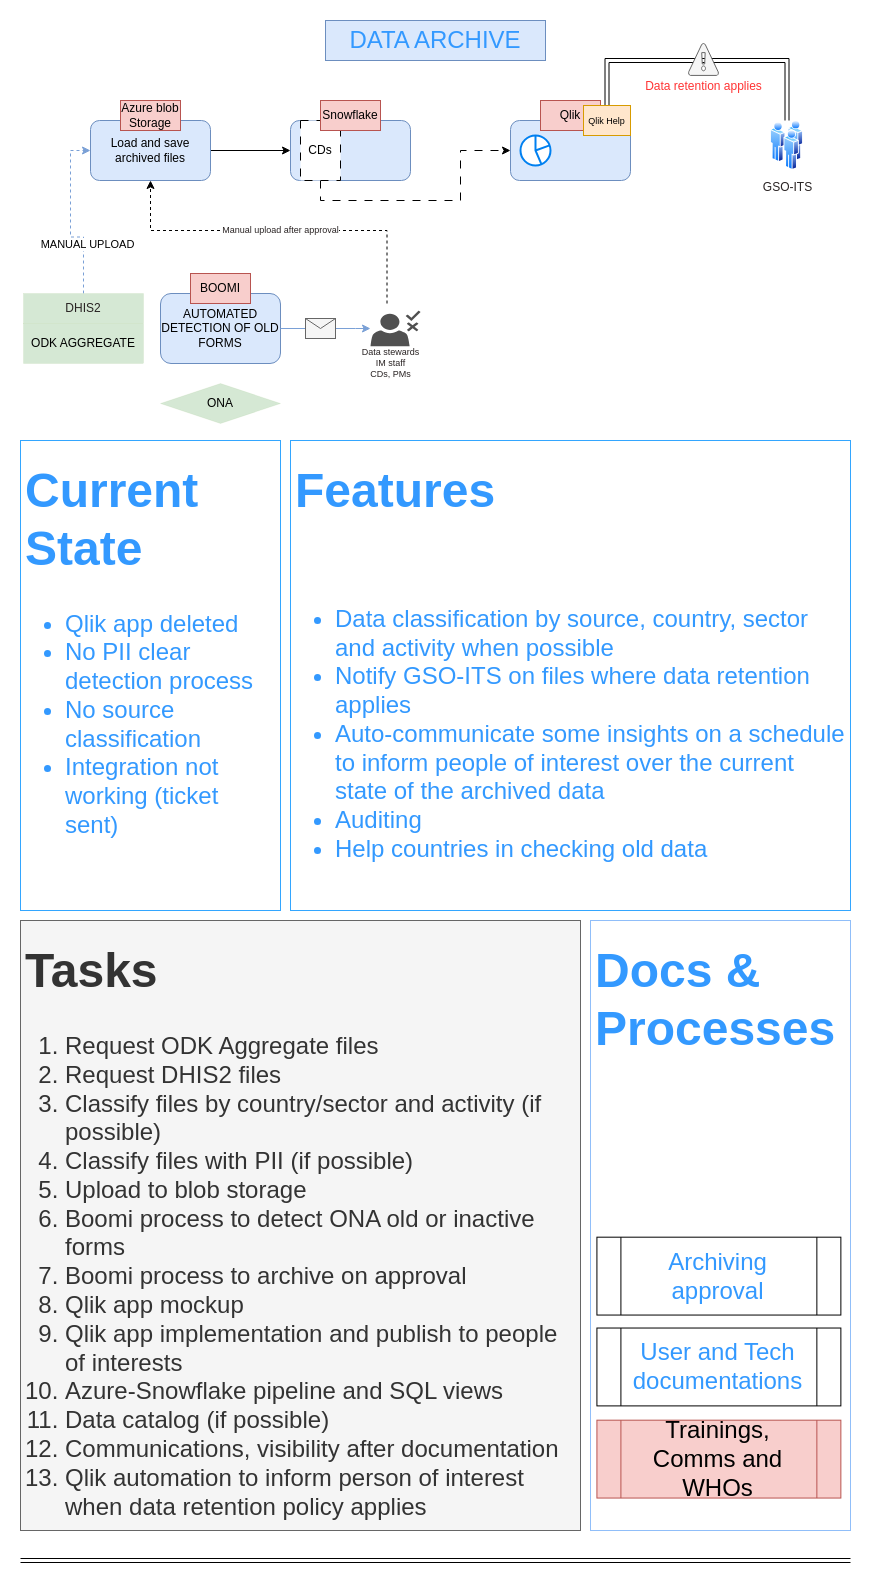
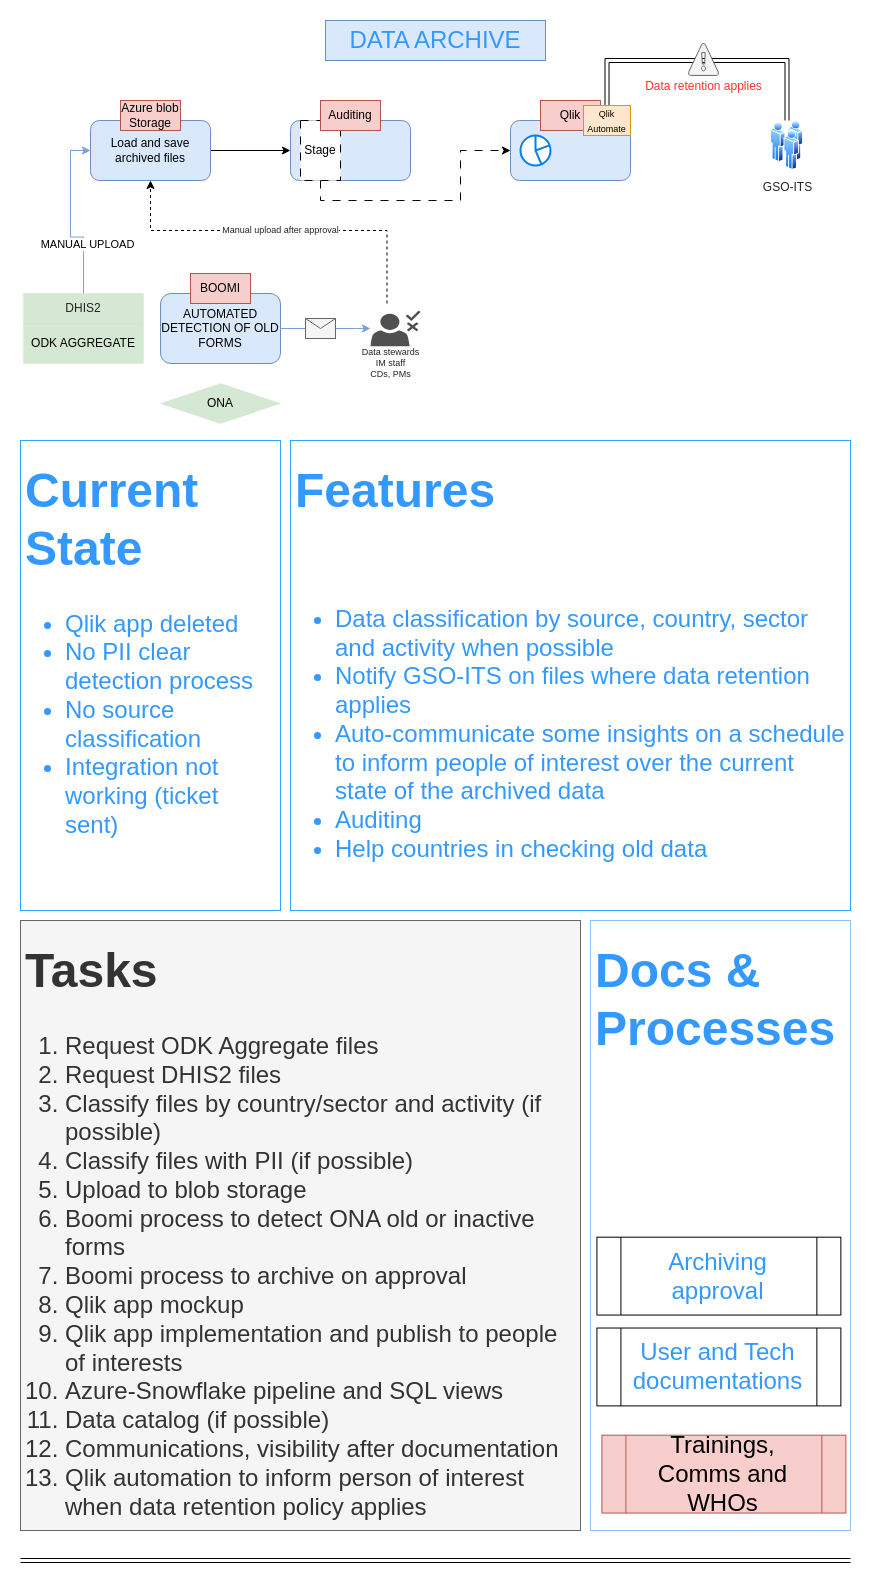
  <mxCell id="0" />
  <mxCell id="1" parent="0" />
  <mxCell id="2" style="edgeStyle=orthogonalEdgeStyle;rounded=0;orthogonalLoop=1;jettySize=auto;html=1;exitX=1;exitY=0.5;exitDx=0;exitDy=0;" parent="1" source="3" target="5" edge="1"><mxGeometry relative="1" as="geometry" /></mxCell>
  <mxCell id="3" value="Load and save archived files" style="rounded=1;whiteSpace=wrap;html=1;fillColor=#dae8fc;strokeColor=#6c8ebf;" parent="1" vertex="1"><mxGeometry x="90" y="120" width="120" height="60" as="geometry" /></mxCell>
  <mxCell id="4" value="Azure blob Storage" style="text;html=1;strokeColor=#b85450;fillColor=#f8cecc;align=center;verticalAlign=middle;whiteSpace=wrap;rounded=0;" parent="1" vertex="1"><mxGeometry x="120" y="100" width="60" height="30" as="geometry" /></mxCell>
  <mxCell id="5" value="" style="rounded=1;whiteSpace=wrap;html=1;fillColor=#dae8fc;strokeColor=#6c8ebf;" parent="1" vertex="1"><mxGeometry x="290" y="120" width="120" height="60" as="geometry" /></mxCell>
  <mxCell id="6" style="edgeStyle=orthogonalEdgeStyle;rounded=0;orthogonalLoop=1;jettySize=auto;html=1;exitX=0.5;exitY=1;exitDx=0;exitDy=0;dashed=1;dashPattern=8 8;entryX=0;entryY=0.5;entryDx=0;entryDy=0;" parent="1" source="7" target="9" edge="1"><mxGeometry relative="1" as="geometry"><mxPoint x="500" y="150" as="targetPoint" /><Array as="points"><mxPoint x="320" y="200" /><mxPoint x="460" y="200" /><mxPoint x="460" y="150" /></Array></mxGeometry></mxCell>
- <mxCell id="7" value="CDs" style="rounded=0;whiteSpace=wrap;html=1;dashed=1;dashPattern=8 8;" parent="1" vertex="1"><mxGeometry x="300" y="120" width="40" height="60" as="geometry" /></mxCell>
- <mxCell id="8" value="Snowflake" style="text;html=1;strokeColor=#b85450;fillColor=#f8cecc;align=center;verticalAlign=middle;whiteSpace=wrap;rounded=0;" parent="1" vertex="1"><mxGeometry x="320" y="100" width="60" height="30" as="geometry" /></mxCell>
+ <mxCell id="7" value="Stage" style="rounded=0;whiteSpace=wrap;html=1;dashed=1;dashPattern=8 8;" parent="1" vertex="1"><mxGeometry x="300" y="120" width="40" height="60" as="geometry" /></mxCell>
+ <mxCell id="8" value="Auditing" style="text;html=1;strokeColor=#b85450;fillColor=#f8cecc;align=center;verticalAlign=middle;whiteSpace=wrap;rounded=0;" parent="1" vertex="1"><mxGeometry x="320" y="100" width="60" height="30" as="geometry" /></mxCell>
  <mxCell id="9" value="" style="rounded=1;whiteSpace=wrap;html=1;fillColor=#dae8fc;strokeColor=#6c8ebf;" parent="1" vertex="1"><mxGeometry x="510" y="120" width="120" height="60" as="geometry" /></mxCell>
  <mxCell id="10" value="Qlik" style="text;html=1;strokeColor=#b85450;fillColor=#f8cecc;align=center;verticalAlign=middle;whiteSpace=wrap;rounded=0;" parent="1" vertex="1"><mxGeometry x="540" y="100" width="60" height="30" as="geometry" /></mxCell>
  <mxCell id="11" value="" style="shape=image;html=1;verticalAlign=top;verticalLabelPosition=bottom;labelBackgroundColor=#ffffff;imageAspect=0;aspect=fixed;image=https://cdn0.iconfinder.com/data/icons/evericons-24px-vol-1/24/bar-chart-128.png;dashed=1;dashPattern=8 8;imageBackground=none;imageBorder=none;fontColor=#007FFF;" parent="1" vertex="1"><mxGeometry x="583" y="130" width="40" height="40" as="geometry" /></mxCell>
  <mxCell id="12" value="" style="shape=image;html=1;verticalAlign=top;verticalLabelPosition=bottom;labelBackgroundColor=#ffffff;imageAspect=0;aspect=fixed;image=https://cdn2.iconfinder.com/data/icons/gnomeicontheme/16x16/stock/data/stock_data-table.png;dashed=1;dashPattern=8 8;fontColor=#007FFF;" parent="1" vertex="1"><mxGeometry x="549" y="130" width="40" height="40" as="geometry" /></mxCell>
  <mxCell id="13" value="" style="html=1;verticalLabelPosition=bottom;align=center;labelBackgroundColor=#ffffff;verticalAlign=top;strokeWidth=2;strokeColor=#0080F0;shadow=0;dashed=0;shape=mxgraph.ios7.icons.pie_chart;dashPattern=8 8;fontColor=#007FFF;" parent="1" vertex="1"><mxGeometry x="520" y="135" width="30" height="30" as="geometry" /></mxCell>
- <mxCell id="14" style="edgeStyle=orthogonalEdgeStyle;rounded=0;orthogonalLoop=1;jettySize=auto;html=1;entryX=0;entryY=0.5;entryDx=0;entryDy=0;strokeColor=#7AA0D6;fontColor=#FFFFFF;dashed=1;" parent="1" source="16" target="3" edge="1"><mxGeometry relative="1" as="geometry" /></mxCell>
+ <mxCell id="14" style="edgeStyle=orthogonalEdgeStyle;rounded=0;orthogonalLoop=1;jettySize=auto;html=1;entryX=0;entryY=0.5;entryDx=0;entryDy=0;strokeColor=#7AA0D6;fontColor=#FFFFFF;" parent="1" source="16" target="3" edge="1"><mxGeometry relative="1" as="geometry" /></mxCell>
  <mxCell id="15" value="&lt;font color=&quot;#000000&quot;&gt;MANUAL UPLOAD&lt;/font&gt;" style="edgeLabel;html=1;align=center;verticalAlign=middle;resizable=0;points=[];fontColor=#FFFFFF;" parent="14" vertex="1" connectable="0"><mxGeometry x="-0.437" y="-3" relative="1" as="geometry"><mxPoint as="offset" /></mxGeometry></mxCell>
  <mxCell id="16" value="&lt;font color=&quot;#292323&quot;&gt;DHIS2&lt;/font&gt;" style="rounded=0;whiteSpace=wrap;html=1;fillColor=#d5e8d4;strokeColor=#82b366;strokeWidth=0;" parent="1" vertex="1"><mxGeometry x="23" y="293" width="120" height="30" as="geometry" /></mxCell>
  <mxCell id="17" value="ODK AGGREGATE" style="rounded=0;whiteSpace=wrap;html=1;fillColor=#d5e8d4;strokeColor=#82b366;strokeWidth=0;" parent="1" vertex="1"><mxGeometry x="23" y="323" width="120" height="40" as="geometry" /></mxCell>
  <mxCell id="18" value="AUTOMATED DETECTION OF OLD FORMS" style="rounded=1;whiteSpace=wrap;html=1;fillColor=#dae8fc;strokeColor=#6c8ebf;" parent="1" vertex="1"><mxGeometry x="160" y="293" width="120" height="70" as="geometry" /></mxCell>
  <mxCell id="19" value="BOOMI" style="text;html=1;strokeColor=#b85450;fillColor=#f8cecc;align=center;verticalAlign=middle;whiteSpace=wrap;rounded=0;" parent="1" vertex="1"><mxGeometry x="190" y="273" width="60" height="30" as="geometry" /></mxCell>
  <mxCell id="20" value="ONA" style="rhombus;whiteSpace=wrap;html=1;fillColor=#d5e8d4;strokeColor=#82b366;strokeWidth=0;" parent="1" vertex="1"><mxGeometry x="160" y="383" width="120" height="40" as="geometry" /></mxCell>
  <mxCell id="21" value="" style="edgeStyle=orthogonalEdgeStyle;rounded=0;orthogonalLoop=1;jettySize=auto;html=1;exitX=1;exitY=0.5;exitDx=0;exitDy=0;strokeColor=#7AA0D6;fontColor=#292323;endArrow=none;" parent="1" source="18" target="23" edge="1"><mxGeometry relative="1" as="geometry"><mxPoint x="330" y="383" as="targetPoint" /><mxPoint x="280" y="328" as="sourcePoint" /></mxGeometry></mxCell>
  <mxCell id="22" style="edgeStyle=orthogonalEdgeStyle;rounded=0;orthogonalLoop=1;jettySize=auto;html=1;entryX=0;entryY=0.5;entryDx=0;entryDy=0;strokeColor=#7AA0D6;fontSize=9;fontColor=#292323;" parent="1" source="23" edge="1"><mxGeometry relative="1" as="geometry"><mxPoint x="370" y="328" as="targetPoint" /></mxGeometry></mxCell>
  <mxCell id="23" value="" style="verticalLabelPosition=bottom;shadow=0;dashed=0;align=center;html=1;verticalAlign=top;strokeWidth=1;shape=mxgraph.mockup.misc.mail2;strokeColor=#666666;fontColor=#333333;fillColor=#f5f5f5;" parent="1" vertex="1"><mxGeometry x="305" y="318" width="30" height="20" as="geometry" /></mxCell>
  <mxCell id="24" value="Manual upload after approval" style="edgeStyle=orthogonalEdgeStyle;rounded=0;orthogonalLoop=1;jettySize=auto;html=1;dashed=1;strokeColor=#000000;fontSize=9;fontColor=#292323;entryX=0.5;entryY=1;entryDx=0;entryDy=0;" parent="1" target="3" edge="1"><mxGeometry relative="1" as="geometry"><mxPoint x="387" y="340" as="targetPoint" /><Array as="points"><mxPoint x="387" y="230" /><mxPoint x="150" y="230" /></Array><mxPoint x="386.5" y="303" as="sourcePoint" /></mxGeometry></mxCell>
  <mxCell id="25" value="Data stewards&lt;br&gt;IM staff&lt;br&gt;CDs, PMs" style="text;html=1;align=center;verticalAlign=middle;resizable=0;points=[];autosize=1;strokeColor=none;fillColor=none;fontSize=9;fontColor=#292323;" parent="1" vertex="1"><mxGeometry x="350" y="338" width="80" height="50" as="geometry" /></mxCell>
  <mxCell id="26" value="&lt;font color=&quot;#3399ff&quot; style=&quot;font-size: 24px;&quot;&gt;DATA ARCHIVE&lt;/font&gt;" style="text;html=1;strokeColor=#6c8ebf;fillColor=#dae8fc;align=center;verticalAlign=middle;whiteSpace=wrap;rounded=0;" vertex="1" parent="1"><mxGeometry x="325" y="20" width="220" height="40" as="geometry" /></mxCell>
  <mxCell id="27" value="&lt;h1&gt;Current State&lt;/h1&gt;&lt;div&gt;&lt;ul&gt;&lt;li&gt;Qlik app deleted&lt;/li&gt;&lt;li&gt;No PII clear detection process&lt;/li&gt;&lt;li&gt;No source classification&lt;/li&gt;&lt;li&gt;Integration not working (ticket sent)&lt;/li&gt;&lt;/ul&gt;&lt;/div&gt;" style="text;html=1;strokeColor=#33a6ff;fillColor=none;spacing=5;spacingTop=-20;whiteSpace=wrap;overflow=hidden;rounded=0;fontSize=24;fontColor=#3399FF;" vertex="1" parent="1"><mxGeometry x="20" y="440" width="260" height="470" as="geometry" /></mxCell>
  <mxCell id="28" value="&lt;h1&gt;Tasks&lt;/h1&gt;&lt;div&gt;&lt;ol&gt;&lt;li&gt;Request ODK Aggregate files&lt;/li&gt;&lt;li&gt;Request DHIS2 files&lt;/li&gt;&lt;li&gt;Classify files by country/sector and activity (if possible)&lt;/li&gt;&lt;li&gt;Classify files with PII (if possible)&lt;/li&gt;&lt;li&gt;Upload to blob storage&lt;/li&gt;&lt;li&gt;Boomi process to detect ONA old or inactive forms&lt;/li&gt;&lt;li&gt;Boomi process to archive on approval&lt;/li&gt;&lt;li&gt;Qlik app mockup&lt;/li&gt;&lt;li&gt;Qlik app implementation and publish to people of interests&lt;/li&gt;&lt;li&gt;Azure-Snowflake pipeline and SQL views&lt;/li&gt;&lt;li&gt;Data catalog (if possible)&lt;/li&gt;&lt;li&gt;Communications, visibility after documentation&lt;/li&gt;&lt;li&gt;Qlik automation to inform person of interest when data retention policy applies&lt;/li&gt;&lt;/ol&gt;&lt;/div&gt;" style="text;html=1;strokeColor=#666666;fillColor=#f5f5f5;spacing=5;spacingTop=-20;whiteSpace=wrap;overflow=hidden;rounded=0;fontSize=24;fontColor=#333333;" vertex="1" parent="1"><mxGeometry x="20" y="920" width="560" height="610" as="geometry" /></mxCell>
  <mxCell id="29" value="" style="group" vertex="1" connectable="0" parent="1"><mxGeometry x="590" y="920" width="260" height="610" as="geometry" /></mxCell>
  <mxCell id="30" value="" style="group;strokeColor=#90BEF9;container=0;" vertex="1" connectable="0" parent="29"><mxGeometry width="260" height="610" as="geometry" /></mxCell>
  <mxCell id="31" value="&lt;h1&gt;Docs &amp;amp; Processes&lt;/h1&gt;" style="text;html=1;strokeColor=none;fillColor=none;spacing=5;spacingTop=-20;whiteSpace=wrap;overflow=hidden;rounded=0;fontSize=24;fontColor=#3399FF;" vertex="1" parent="29"><mxGeometry width="260" height="194.681" as="geometry" /></mxCell>
  <mxCell id="32" value="Archiving approval" style="shape=process;whiteSpace=wrap;html=1;backgroundOutline=1;strokeColor=default;fontSize=24;fontColor=#3399FF;" vertex="1" parent="29"><mxGeometry x="6.42" y="316.681" width="243.951" height="77.872" as="geometry" /></mxCell>
  <mxCell id="33" value="User and Tech documentations" style="shape=process;whiteSpace=wrap;html=1;backgroundOutline=1;strokeColor=default;fontSize=24;fontColor=#3399FF;" vertex="1" parent="29"><mxGeometry x="6.42" y="407.532" width="243.951" height="77.872" as="geometry" /></mxCell>
- <mxCell id="34" value="Trainings, Comms and WHOs" style="shape=process;whiteSpace=wrap;html=1;backgroundOutline=1;strokeColor=#b85450;fontSize=24;fillColor=#f8cecc;" vertex="1" parent="29"><mxGeometry x="6.42" y="499.681" width="243.951" height="77.872" as="geometry" /></mxCell>
+ <mxCell id="34" value="Trainings, Comms and WHOs" style="shape=process;whiteSpace=wrap;html=1;backgroundOutline=1;strokeColor=#b85450;fontSize=24;fillColor=#f8cecc;" vertex="1" parent="29"><mxGeometry x="11.42" y="514.681" width="243.951" height="77.872" as="geometry" /></mxCell>
  <mxCell id="35" value="&lt;h1&gt;Features&lt;/h1&gt;&lt;div&gt;&lt;br&gt;&lt;/div&gt;&lt;div&gt;&lt;ul&gt;&lt;li&gt;Data classification by source, country, sector and activity when possible&lt;/li&gt;&lt;li&gt;Notify GSO-ITS on files where data retention applies&lt;/li&gt;&lt;li&gt;Auto-communicate some insights on a schedule to inform people of interest over the current state of the archived data&lt;/li&gt;&lt;li&gt;Auditing&lt;/li&gt;&lt;li&gt;Help countries in checking old data&lt;/li&gt;&lt;/ul&gt;&lt;/div&gt;" style="text;html=1;strokeColor=#33a6ff;fillColor=none;spacing=5;spacingTop=-20;whiteSpace=wrap;overflow=hidden;rounded=0;fontSize=24;fontColor=#3399FF;" vertex="1" parent="1"><mxGeometry x="290" y="440" width="560" height="470" as="geometry" /></mxCell>
  <mxCell id="36" value="" style="sketch=0;pointerEvents=1;shadow=0;dashed=0;html=1;strokeColor=none;fillColor=#505050;labelPosition=center;verticalLabelPosition=bottom;verticalAlign=top;outlineConnect=0;align=center;shape=mxgraph.office.users.approver;fontSize=17;fontColor=#FF3333;" vertex="1" parent="1"><mxGeometry x="370" y="310.25" width="50" height="35.5" as="geometry" /></mxCell>
  <mxCell id="37" value="GSO-ITS" style="aspect=fixed;perimeter=ellipsePerimeter;html=1;align=center;shadow=0;dashed=0;spacingTop=3;image;image=img/lib/active_directory/users.svg;strokeColor=#FFFFFF;strokeWidth=0;fontColor=#292323;fillColor=#90BEF9;" vertex="1" parent="1"><mxGeometry x="770" y="120" width="33" height="50" as="geometry" /></mxCell>
  <mxCell id="38" value="&lt;font style=&quot;font-size: 12px;&quot;&gt;Data retention applies&lt;/font&gt;" style="text;html=1;align=center;verticalAlign=middle;resizable=0;points=[];autosize=1;strokeColor=none;fillColor=none;fontSize=17;fontColor=#FF3333;" vertex="1" parent="1"><mxGeometry x="633" y="70" width="140" height="30" as="geometry" /></mxCell>
  <mxCell id="39" style="edgeStyle=orthogonalEdgeStyle;shape=link;rounded=0;orthogonalLoop=1;jettySize=auto;html=1;entryX=0.5;entryY=0;entryDx=0;entryDy=0;fontSize=9;fontColor=#FF3333;" edge="1" parent="1" source="40" target="37"><mxGeometry relative="1" as="geometry"><Array as="points"><mxPoint x="607" y="60" /><mxPoint x="787" y="60" /></Array></mxGeometry></mxCell>
- <mxCell id="40" value="&lt;font style=&quot;font-size: 9px;&quot;&gt;Qlik Help&lt;/font&gt;" style="text;html=1;strokeColor=#d79b00;fillColor=#ffe6cc;align=center;verticalAlign=middle;whiteSpace=wrap;rounded=0;" vertex="1" parent="1"><mxGeometry x="583" y="105" width="47" height="30" as="geometry" /></mxCell>
+ <mxCell id="40" value="&lt;font style=&quot;font-size: 9px;&quot;&gt;Qlik Automate&lt;/font&gt;" style="text;html=1;strokeColor=#d79b00;fillColor=#ffe6cc;align=center;verticalAlign=middle;whiteSpace=wrap;rounded=0;" vertex="1" parent="1"><mxGeometry x="583" y="105" width="47" height="30" as="geometry" /></mxCell>
  <mxCell id="41" value="" style="verticalLabelPosition=bottom;html=1;verticalAlign=top;align=center;strokeColor=#666666;fillColor=#f5f5f5;shape=mxgraph.azure.azure_alert;fontSize=17;fontColor=#333333;" vertex="1" parent="1"><mxGeometry x="688" y="43" width="30" height="32" as="geometry" /></mxCell>
  <mxCell id="42" value="" style="edgeStyle=none;orthogonalLoop=1;jettySize=auto;html=1;rounded=0;fontSize=12;fontColor=#FF3333;shape=link;" edge="1" parent="1"><mxGeometry width="100" relative="1" as="geometry"><mxPoint x="20" y="1560" as="sourcePoint" /><mxPoint x="850" y="1560" as="targetPoint" /><Array as="points" /></mxGeometry></mxCell>
